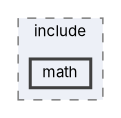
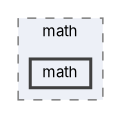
  digraph {
    compound=true
    fontname=Inter
    n1 [color=grey25 fillcolor="#edf0f7" fontname=Inter fontsize=10 height=0.2 label=math shape=box style="filled,bold" width=0.4]
    subgraph cluster_1 {
      bgcolor="#edf0f7"
      fontsize=10
-     label=include
+     label=math
      pencolor=grey50
      style="filled,dashed"
      n1
    }
  }
